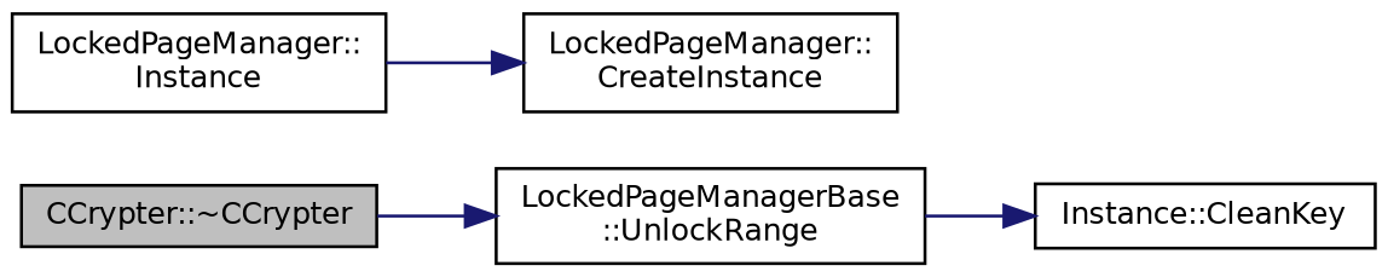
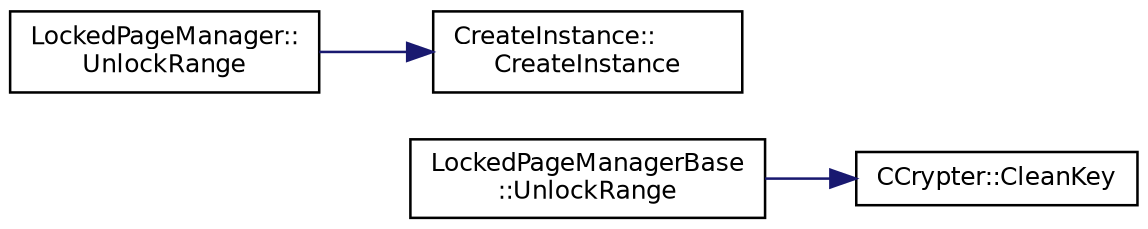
  digraph {
    rankdir=LR
    node [color=black fillcolor=white fontname=Helvetica fontsize=10 shape=record style=filled]
    edge [color=midnightblue fontname=Helvetica fontsize=10 labelfontname=Helvetica labelfontsize=10 style=solid]
-   n1 [fillcolor=grey75 fontcolor=black height=0.2 label="CCrypter::~CCrypter" width=0.4]
    n2 [height=0.2 label="LockedPageManagerBase\l::UnlockRange" width=0.4]
-   n3 [height=0.2 label="Instance::CleanKey" width=0.4]
-   n4 [height=0.2 label="LockedPageManager::\lInstance" width=0.4]
-   n5 [height=0.2 label="LockedPageManager::\lCreateInstance" width=0.4]
-   n1 -> n2
+   n3 [height=0.2 label="CCrypter::CleanKey" width=0.4]
+   n4 [height=0.2 label="LockedPageManager::\lUnlockRange" width=0.4]
+   n5 [height=0.2 label="CreateInstance::\lCreateInstance" width=0.4]
    n2 -> n3
    n4 -> n5
  }
